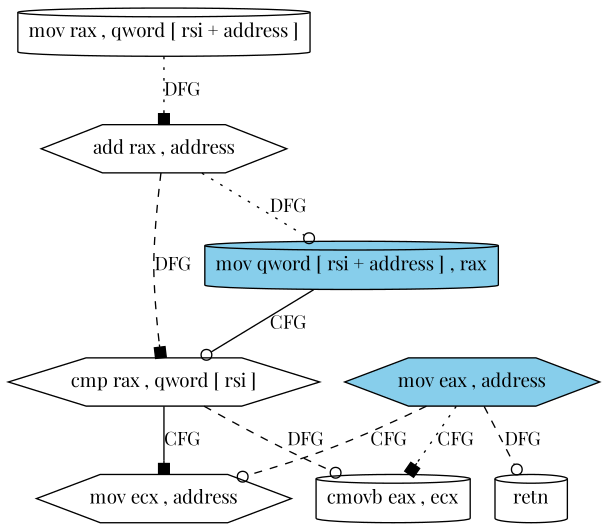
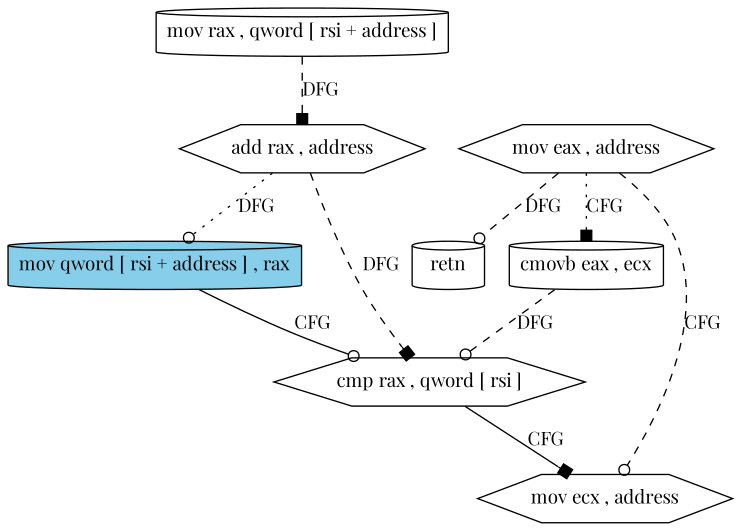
  digraph {
    fontname="Playfair Display"
    node [fillcolor=white fontname="Playfair Display" shape=cylinder style=filled]
    edge [arrowhead=odot fontname="Playfair Display" style=dashed]
    n1 [label="mov rax , qword [ rsi + address ]"]
    n2 [label="add rax , address" shape=hexagon]
    n3 [fillcolor=skyblue label="mov qword [ rsi + address ] , rax"]
    n4 [label="cmp rax , qword [ rsi ]" shape=hexagon]
    n5 [label="mov ecx , address" shape=hexagon]
    n6 [label="cmovb eax , ecx"]
-   n7 [fillcolor=skyblue label="mov eax , address" shape=hexagon]
+   n7 [label="mov eax , address" shape=hexagon]
    n8 [label=retn]
-   n1 -> n2 [arrowhead=box label=DFG style=dotted]
+   n1 -> n2 [arrowhead=box label=DFG]
    n2 -> n3 [label=DFG style=dotted]
    n2 -> n4 [arrowhead=box label=DFG]
    n3 -> n4 [label=CFG style=solid]
    n4 -> n5 [arrowhead=box label=CFG style=solid]
-   n4 -> n6 [label=DFG]
+   n6 -> n4 [label=DFG]
    n7 -> n5 [label=CFG]
    n7 -> n6 [arrowhead=box label=CFG style=dotted]
    n7 -> n8 [label=DFG]
  }
